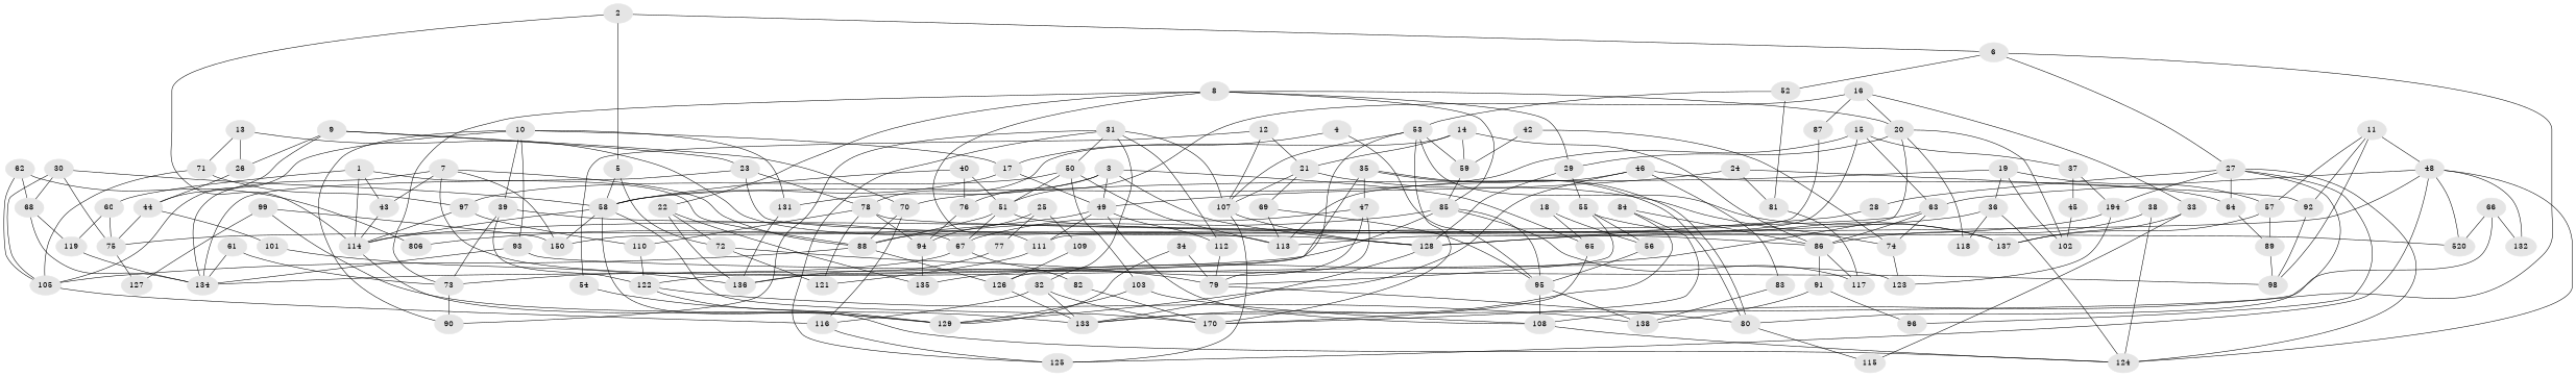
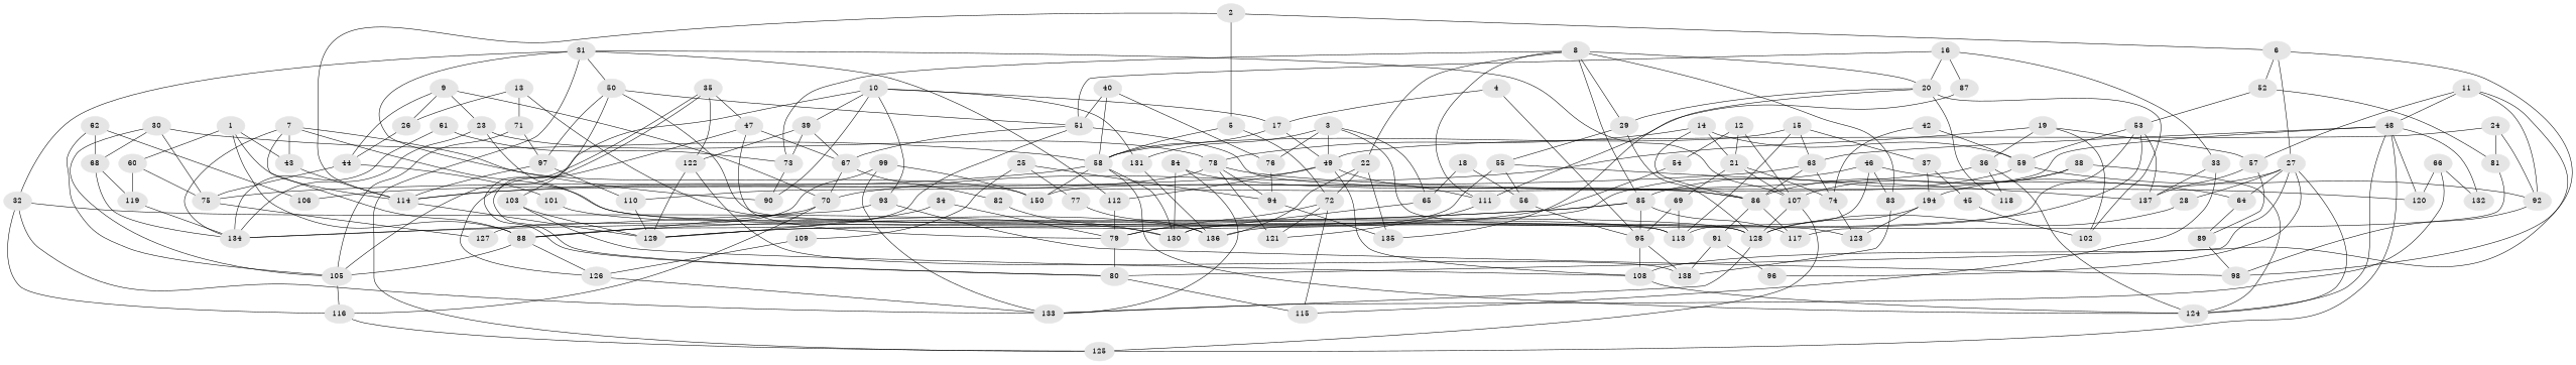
  graph {
    node [color=gray90 style=filled]
    1
    43
    60
    88
    114
    75
    119
    105
    126
    129
    2
    5
    6
    58
    72
    27
    52
    108
    3
    49
    65
    76
    128
    131
    111
    112
-   106 [label=806]
-   130 [label=170]
+   106
+   130
    94
    133
    136
    4
    17
    95
    138
    n36 [label=150]
    124
    115
    79
    121
    28
    64
    80
    96
    n45 [label=194]
    81
    53
    7
    123
    134
    8
    20
    22
    29
    73
    83
    85
    102
    118
    135
    55
    90
    117
    9
    23
    26
    44
    70
    78
    101
    116
    10
    39
    93
    122
    67
    98
    11
    48
    57
    92
    63
    125
-   120 [label=520]
+   120
    132
    137
    89
    12
    21
    54
    107
    69
    74
    13
    71
    113
    97
    14
    59
    86
    110
    91
    15
    37
    45
    16
    33
    51
    87
    18
    56
    19
    36
    24
    25
    77
    109
    30
    68
    127
    31
    32
    50
    103
    34
    35
    47
    38
    82
    40
    42
    46
    61
    62
    66
    84
    99
    1 -- 43
    1 -- 60
    1 -- 88
    1 -- 114
    43 -- 114
    60 -- 75
    60 -- 119
    88 -- 105
    88 -- 126
    114 -- 129
    75 -- 127
    119 -- 134
    105 -- 116
    126 -- 133
    2 -- 114
    2 -- 5
    2 -- 6
    5 -- 58
    5 -- 72
    6 -- 27
    6 -- 52
    6 -- 108
    58 -- 114
    58 -- 130
    58 -- n36
    58 -- 124
+   72 -- 115
    72 -- 79
    72 -- 121
    27 -- 124
    27 -- 28
    27 -- 64
    27 -- 80
    27 -- 96
    27 -- n45
    52 -- 81
    52 -- 53
    108 -- 124
    3 -- 49
    3 -- 65
    3 -- 76
    3 -- 128
    3 -- 131
    49 -- 108
    49 -- 111
    49 -- 112
    49 -- 106
    65 -- 130
    76 -- 94
    128 -- 133
    131 -- 136
    111 -- 121
    112 -- 79
    94 -- 135
    4 -- 17
    4 -- 95
    17 -- 58
    17 -- 49
    95 -- 108
    95 -- 138
    79 -- 80
    28 -- 128
    64 -- 89
    80 -- 115
    n45 -- 128
    n45 -- 123
    81 -- 117
    53 -- 130
    53 -- 136
    53 -- 137
    53 -- 59
    7 -- 43
    7 -- 88
    7 -- n36
    7 -- 123
    7 -- 134
    8 -- 111
    8 -- 20
    8 -- 22
    8 -- 29
    8 -- 73
+   8 -- 83
    8 -- 85
    20 -- 29
    20 -- 102
    20 -- 118
    20 -- 135
    22 -- 72
    22 -- 136
    22 -- 135
    29 -- 128
    29 -- 55
    73 -- 90
    83 -- 138
    85 -- 88
    85 -- 95
    85 -- 134
    85 -- 117
    55 -- 79
    55 -- 137
    55 -- 56
    9 -- 23
    9 -- 26
    9 -- 44
    9 -- 70
    23 -- 128
    23 -- 134
    23 -- 78
    26 -- 44
    44 -- 75
    44 -- 101
    70 -- 88
    70 -- 116
    78 -- 94
    78 -- 121
    78 -- 120
    78 -- 110
    101 -- 136
    116 -- 125
    10 -- 105
    10 -- 131
    10 -- 17
    10 -- 90
    10 -- 39
    10 -- 93
    39 -- 73
    39 -- 122
    39 -- 67
    93 -- 134
    93 -- 98
    122 -- 129
    122 -- 138
-   67 -- 73
+   67 -- 70
    67 -- 82
    11 -- 98
    11 -- 48
    11 -- 57
    11 -- 92
    48 -- n36
    48 -- 124
    48 -- 63
    48 -- 125
    48 -- 120
    48 -- 132
    57 -- 137
    57 -- 89
    92 -- 98
    63 -- 75
    63 -- 74
    63 -- 86
    89 -- 98
    12 -- 21
    12 -- 54
    12 -- 107
    21 -- 107
    21 -- 69
    21 -- 74
    54 -- 129
    107 -- 128
    107 -- 125
    69 -- 95
    69 -- 113
    74 -- 123
    13 -- 26
    13 -- 71
    13 -- 113
    71 -- 105
    71 -- 97
    97 -- 114
    97 -- 110
    14 -- 78
    14 -- 21
    14 -- 59
    14 -- 86
    59 -- 85
+   59 -- 92
    86 -- 117
    86 -- 91
-   110 -- 122
+   110 -- 129
    91 -- 138
    91 -- 96
    15 -- 58
    15 -- 63
    15 -- 113
    15 -- 37
    37 -- n45
    37 -- 45
    45 -- 102
    16 -- 20
    16 -- 33
    16 -- 51
    16 -- 87
    33 -- 115
    33 -- 137
    51 -- 88
    51 -- 67
    51 -- 86
    87 -- 111
    18 -- 65
    18 -- 56
    56 -- 95
    19 -- 102
    19 -- 70
    19 -- 57
    19 -- 36
    36 -- 114
    36 -- 124
    36 -- 118
    24 -- 49
    24 -- 81
    24 -- 92
    25 -- 94
    25 -- 77
    25 -- 109
    77 -- 136
    109 -- 126
    30 -- 75
    30 -- 105
    30 -- 58
    30 -- 68
    68 -- 119
    68 -- 134
    31 -- 112
    31 -- 90
    31 -- 125
    31 -- 107
    31 -- 32
    31 -- 50
    32 -- 130
    32 -- 133
    32 -- 116
    50 -- 113
    50 -- 97
    50 -- 51
    50 -- 103
    103 -- 129
    103 -- 108
    34 -- 129
    34 -- 79
    35 -- 80
    35 -- 80
    35 -- 122
    35 -- 47
    47 -- 126
    47 -- 79
    47 -- 67
    38 -- 124
-   53 -- 107
+   38 -- 107
    38 -- 86
    82 -- 130
    40 -- 58
    40 -- 76
    40 -- 51
    42 -- 74
    42 -- 59
    46 -- 129
    46 -- 64
    46 -- 83
    46 -- 113
    61 -- 134
    61 -- 73
    62 -- 105
    62 -- 106
    62 -- 68
    66 -- 133
    66 -- 120
    66 -- 132
    84 -- 130
    84 -- 133
    84 -- 86
    99 -- 133
    99 -- n36
    99 -- 127
  }
